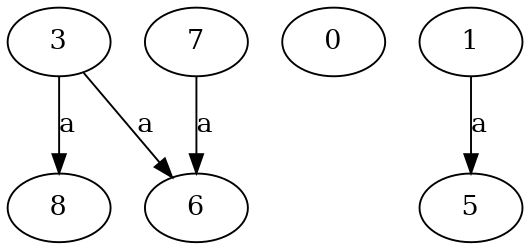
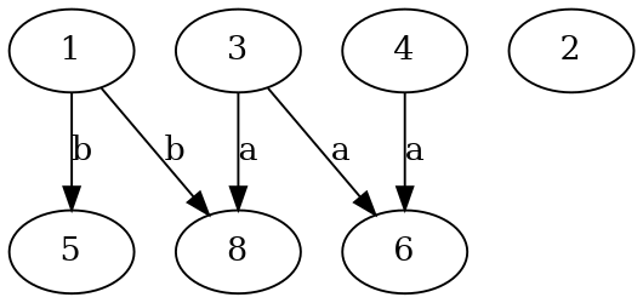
  strict digraph {
    3
    8
    6
-   0
-   4 [label=7]
+   4
    1
    5
+   2
    3 -> 8 [label=a]
    3 -> 6 [label=a]
    4 -> 6 [label=a]
-   1 -> 5 [label=a]
+   1 -> 8 [label=b]
+   1 -> 5 [label=b]
  }
